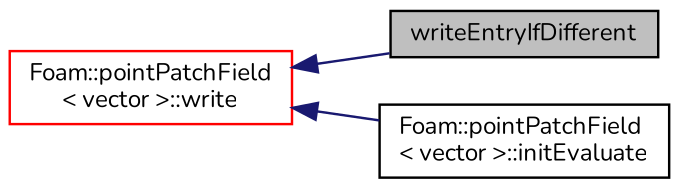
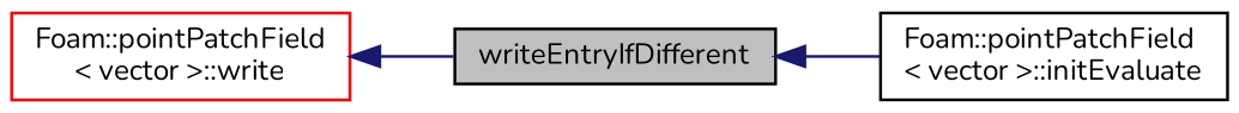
  digraph {
    fontname=Nunito
    rankdir=LR
    node [color=black fontname=Nunito fontsize=10 shape=record]
    edge [color=midnightblue dir=back fontname=Nunito fontsize=10 labelfontname=Helvetica labelfontsize=10 style=solid]
    n1 [fillcolor=grey75 fontcolor=black height=0.2 label=writeEntryIfDifferent style=filled width=0.4]
    n2 [height=0.2 label="Foam::pointPatchField\l\< vector \>::initEvaluate" width=0.4]
    n3 [color=red height=0.2 label="Foam::pointPatchField\l\< vector \>::write" width=0.4]
-   n3 -> n2
+   n1 -> n2
    n3 -> n1
  }
